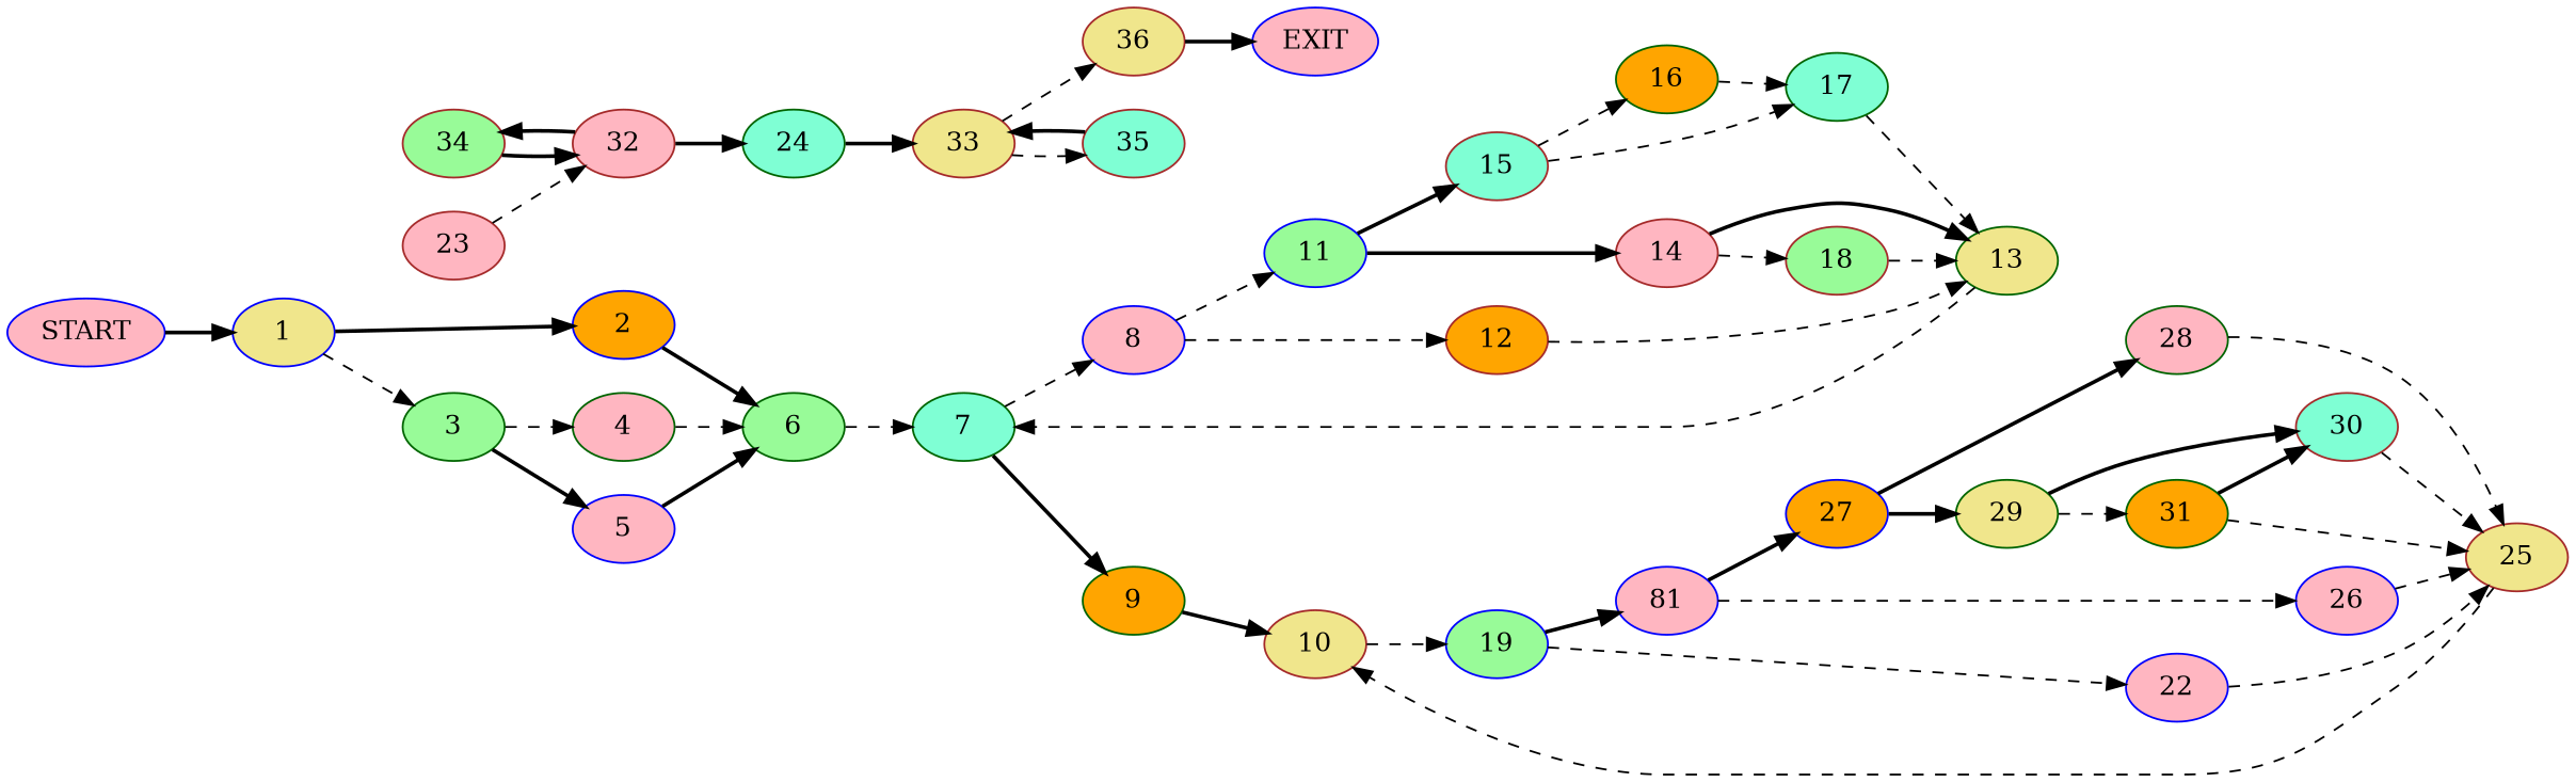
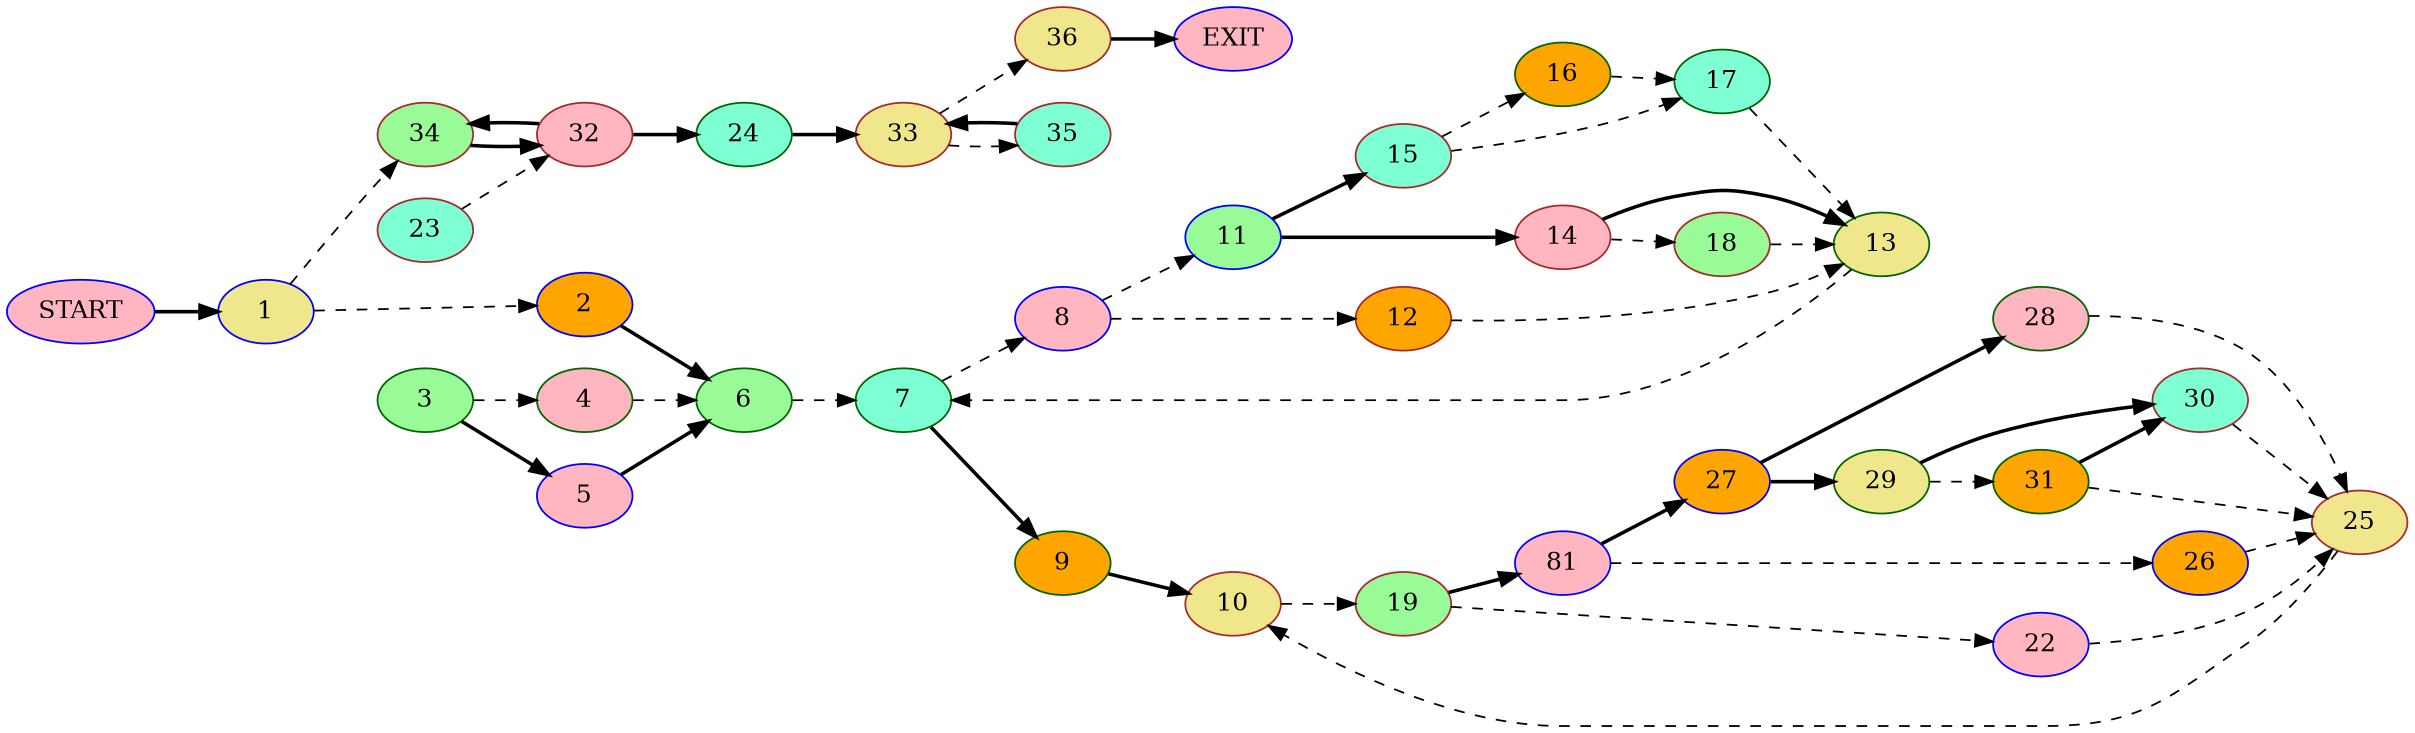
  digraph {
    rankdir=LR
    node [color=brown fillcolor=lightpink style=filled]
    edge [style=dashed]
    n1 [color=blue label=START]
    1 [color=blue fillcolor=khaki]
    2 [color=blue fillcolor=orange]
    3 [color=darkgreen fillcolor=palegreen]
    n5 [color=blue label=EXIT]
    6 [color=darkgreen fillcolor=palegreen]
    4 [color=darkgreen]
    5 [color=blue]
    7 [color=darkgreen fillcolor=aquamarine]
    8 [color=blue]
    9 [color=darkgreen fillcolor=orange]
    11 [color=blue fillcolor=palegreen]
    12 [fillcolor=orange]
    10 [fillcolor=khaki]
    14
    15 [fillcolor=aquamarine]
    13 [color=darkgreen fillcolor=khaki]
-   19 [color=blue fillcolor=palegreen]
+   19 [fillcolor=palegreen]
    n19 [color=blue label=81]
    22 [color=blue]
    18 [fillcolor=palegreen]
    16 [color=darkgreen fillcolor=orange]
    17 [color=darkgreen fillcolor=aquamarine]
-   26 [color=blue]
+   26 [color=blue fillcolor=orange]
    27 [color=blue fillcolor=orange]
    25 [fillcolor=khaki]
-   23
+   23 [fillcolor=aquamarine]
    32
    24 [color=darkgreen fillcolor=aquamarine]
    33 [fillcolor=khaki]
    28 [color=darkgreen]
    29 [color=darkgreen fillcolor=khaki]
    34 [fillcolor=palegreen]
    35 [fillcolor=aquamarine]
    36 [fillcolor=khaki]
    30 [fillcolor=aquamarine]
    31 [color=darkgreen fillcolor=orange]
    n1 -> 1 [style=bold]
-   1 -> 2 [style=bold]
-   1 -> 3
+   1 -> 2
+   1 -> 34
    2 -> 6 [style=bold]
    3 -> 4
    3 -> 5 [style=bold]
    6 -> 7
    4 -> 6
    5 -> 6 [style=bold]
    7 -> 8
    7 -> 9 [style=bold]
    8 -> 11
    8 -> 12
    9 -> 10 [style=bold]
    11 -> 14 [style=bold]
    11 -> 15 [style=bold]
    12 -> 13
    10 -> 19
    14 -> 13 [style=bold]
    14 -> 18
    15 -> 16
    15 -> 17
    13 -> 7
    19 -> n19 [style=bold]
    19 -> 22
    n19 -> 26
    n19 -> 27 [style=bold]
    22 -> 25
    18 -> 13
    16 -> 17
    17 -> 13
    26 -> 25
    27 -> 28 [style=bold]
    27 -> 29 [style=bold]
    25 -> 10
    23 -> 32
    32 -> 24 [style=bold]
    32 -> 34 [style=bold]
    24 -> 33 [style=bold]
    33 -> 35
    33 -> 36
    28 -> 25
    29 -> 30 [style=bold]
    29 -> 31
    34 -> 32 [style=bold]
    35 -> 33 [style=bold]
    36 -> n5 [style=bold]
    30 -> 25
    31 -> 25
    31 -> 30 [style=bold]
  }
